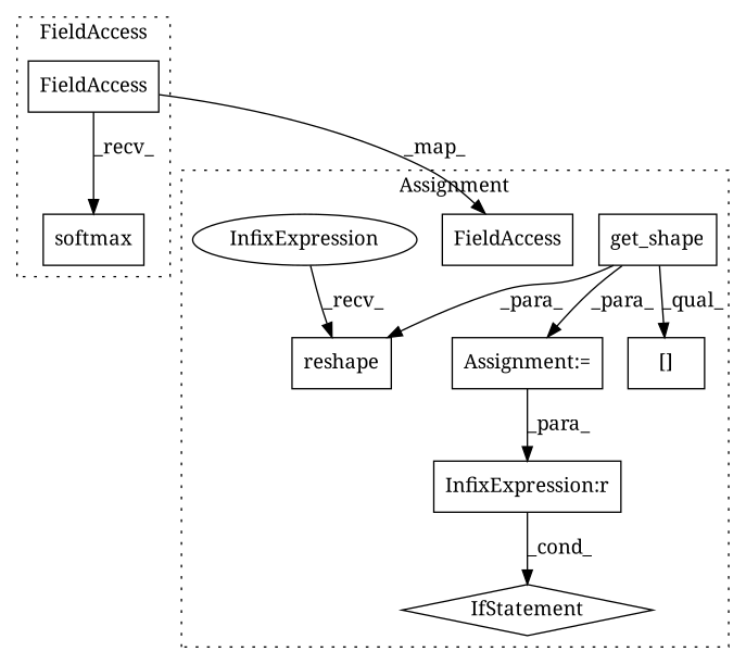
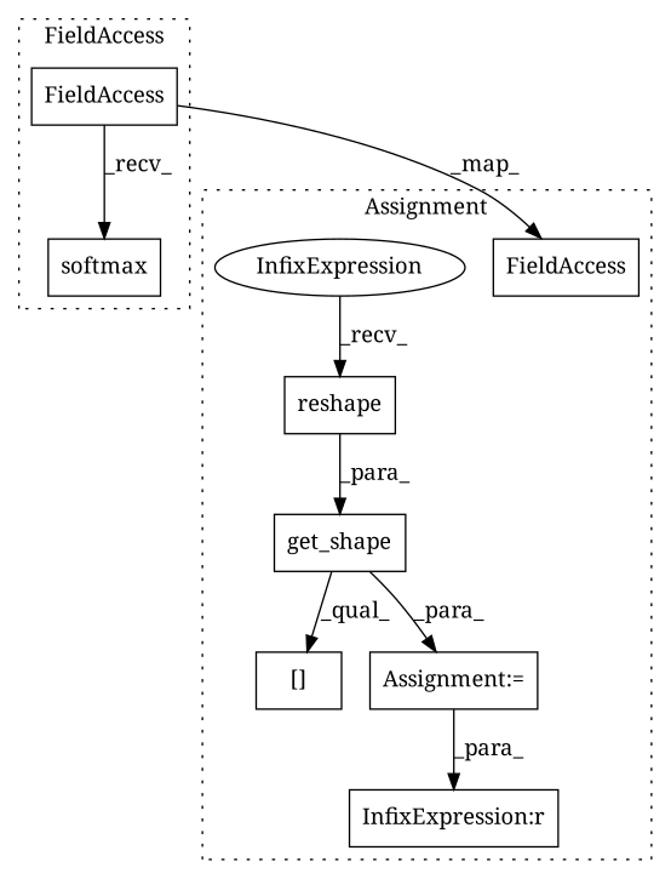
  digraph {
    fontname="Noto Serif"
    node [a=32 fontname="Noto Serif" l="8,1" shape=box]
    edge [fontname="Noto Serif"]
    n1 [label=softmax s="2284,2298"]
    n2 [a=22 l=13 label=FieldAccess s=2270]
    n3 [l=11 label=get_shape s=1697]
    n4 [a=2 l="25,1" label="[]" s="1684,1710"]
    n5 [a=7 l=1 label="Assignment:=" s=1847]
-   n6 [a=25 l=3 label=IfStatement s=2638 shape=diamond]
    n7 [label=reshape s="1749,1794"]
    n8 [a=22 l=13 label=FieldAccess s=2473]
    n9 [a=27 l=4 label="InfixExpression:r" s=2629]
    n10 [a=42 l=10 label=InfixExpression s=1738 shape=ellipse]
    subgraph cluster_1 {
      label=FieldAccess
      style=dotted
      n1
      n2
    }
    subgraph cluster_2 {
      label=Assignment
      style=dotted
      n3
      n4
      n5
-     n6
      n7
      n8
      n9
      n10
    }
    n2 -> n1 [label=_recv_]
    n2 -> n8 [label=_map_]
    n3 -> n4 [label=_qual_]
    n3 -> n5 [label=_para_]
-   n3 -> n7 [label=_para_]
+   n7 -> n3 [label=_para_]
    n5 -> n9 [label=_para_]
-   n9 -> n6 [label=_cond_]
    n10 -> n7 [label=_recv_]
  }
